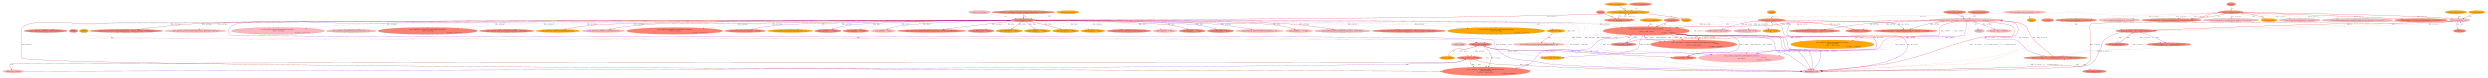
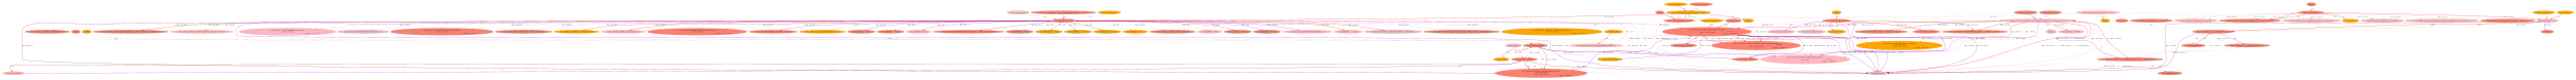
  digraph {
    fontname="Source Code Pro"
    node [color=darkgreen fillcolor=salmon fontname="Source Code Pro" style=filled]
    edge [color=purple fontname="Source Code Pro" style=dashed]
    n1 [color=darkorange label="(Call,p->data + voffset)"]
    n2 [color=darkorange label="(Call,android::Virtualizer_getParameter(pContext,\n (void *)p->data,\n (size_t *)&p->vsize,\n                                                              p->data + voffset))"]
    n3 [fillcolor=lightpink label="(MethodReturn,int)"]
    n4 [color=darkorange fillcolor=lightpink label="(Identifier,voffset)"]
    n5 [label="(Call,(void *)p->data)"]
    n6 [color=darkorange fillcolor=orange label="(Call,p->data)"]
    n7 [fillcolor=orange label="(Call,(void *)p->data)"]
    n8 [color=darkorange label="(Call,p->data + voffset)"]
    n9 [color=darkorange fillcolor=lightpink label="(Call,android::Equalizer_getParameter(pContext,\n                                                            p->data,\n &p->vsize,\n                                                            p->data + voffset))"]
    n10 [color=darkorange label="(Call,android::BassBoost_getParameter(pContext,\n                                                            p->data,\n (size_t *)&p->vsize,\n                                                            p->data + voffset))"]
    n11 [color=darkorange fillcolor=orange label="(Call,android::Volume_getParameter(pContext,\n (void *)p->data,\n (size_t *)&p->vsize,\n                                                         p->data + voffset))"]
    n12 [label="(Call,p->data + voffset)"]
    n13 [color=darkorange label="(Call,p->status = android::BassBoost_getParameter(pContext,\n                                                            p->data,\n (size_t *)&p->vsize,\n                                                            p->data + voffset))"]
    n14 [label="(Call,pContext == NULL)"]
    n15 [label="(Call,android::LvmEffect_enable(pContext))"]
    n16 [label="(Call,android::Effect_setConfig(pContext, (effect_config_t *) pCmdData))"]
    n17 [color=darkorange fillcolor=lightpink label="(Call,android::Effect_setConfig(pContext, &pContext->config))"]
    n18 [fillcolor=lightpink label="(Call,android::Volume_setParameter(pContext,\n (void *)p->data,\n                                                                 p->data + p->psize))"]
    n19 [fillcolor=lightpink label="(Call,android::VolumeSetVolumeLevel(pContext, 0))"]
    n20 [label="(Call,android::Virtualizer_setParameter(pContext,\n (void *)p->data,\n                                                                       p->data + p->psize))"]
    n21 [label="(Call,android::Effect_setEnabled(pContext, LVM_FALSE))"]
    n22 [color=darkorange fillcolor=orange label="(Identifier,NULL)"]
    n23 [color=darkorange fillcolor=orange label="(Call,android::LvmEffect_disable(pContext))"]
    n24 [color=darkorange fillcolor=lightpink label="(Call,android::LvmEffect_enable(pContext))"]
    n25 [color=darkorange label="(Call,android::BassBoost_setParameter(pContext,\n (void *)p->data,\n                                                                    p->data + p->psize))"]
-   n26 [color=darkorange label="(ControlStructure,if (pContext == NULL))"]
+   n26 [color=darkorange label="(VirtualizerSetStrength,if (pContext == NULL))"]
    n27 [color=darkorange fillcolor=orange label="(Call,android::BassSetStrength(pContext, 0))"]
    n28 [label="(Call,pCmdData   == NULL)"]
    n29 [color=darkorange label="(Call,pCmdData   == NULL)"]
    n30 [color=darkorange fillcolor=lightpink label="(Call,pCmdData == NULL)"]
    n31 [color=darkorange label="(Call,android::VolumeSetVolumeLevel(pContext, (int16_t)(maxdB*100)))"]
    n32 [label="(Call,pReplyData == NULL)"]
    n33 [fillcolor=orange label="(Call,pReplyData == NULL)"]
    n34 [fillcolor=orange label="(Call,pCmdData   == NULL)"]
    n35 [color=darkorange fillcolor=lightpink label="(Call,android::VirtualizerSetStrength(pContext, 0))"]
    n36 [fillcolor=orange label="(Call,pReplyData == NULL)"]
    n37 [color=darkorange fillcolor=orange label="(Call,pCmdData == NULL)"]
    n38 [label="(Call,android::LvmEffect_disable(pContext))"]
    n39 [color=darkorange fillcolor=lightpink label="(Call,pCmdData == NULL)"]
    n40 [label="(Call,pCmdData   == NULL)"]
    n41 [label="(Call,pReplyData == NULL)"]
    n42 [color=darkorange fillcolor=lightpink label="(Call,android::EqualizerSetPreset(pContext, 0))"]
    n43 [color=darkorange fillcolor=lightpink label="(Call,pCmdData    == NULL)"]
    n44 [fillcolor=lightpink label="(Call,android::Effect_setEnabled(pContext, FALSE_TRUE))"]
    n45 [label="(Call,android::Effect_getConfig(pContext, (effect_config_t *)pReplyData))"]
    n46 [fillcolor=orange label="(Call,android::Equalizer_setParameter(pContext,\n (void *)p->data,\n                                                                     p->data + p->psize))"]
    n47 [fillcolor=orange label="(Call,* pContext = (EffectContext *) self)"]
    n48 [color=darkorange label="(Call,(EffectContext *) self)"]
    n49 [fillcolor=orange label="(Block,)"]
    n50 [color=darkorange fillcolor=lightpink label="(MethodParameterIn,effect_handle_t  self)"]
    1000107 [fillcolor=orange]
    n52 [color=darkorange label="(Call,(size_t *)&p->vsize)"]
    n53 [label="(Call,sizeof(effect_param_t) + voffset + p->vsize)"]
    n54 [color=darkorange label="(Call,voffset + p->vsize)"]
    n55 [fillcolor=orange label="(Call,&p->vsize)"]
    n56 [color=darkorange fillcolor=lightpink label="(Call,(size_t *)&p->vsize)"]
    n57 [fillcolor=lightpink label="(Call,(size_t *)&p->vsize)"]
    n58 [color=darkorange label="(Call,*replySize = sizeof(effect_param_t) + voffset + p->vsize)"]
    n59 [fillcolor=lightpink label="(Call,voffset = ((p->psize - 1) / sizeof(int32_t) + 1) * sizeof(int32_t))"]
    n60 [label="(Call,((p->psize - 1) / sizeof(int32_t) + 1) * sizeof(int32_t))"]
    n61 [fillcolor=lightpink label="(Block,)"]
    n62 [color=darkorange fillcolor=lightpink label="(Call,p->data + voffset)"]
    n63 [label="(Call,sizeof(int32_t))"]
    n64 [label="(Call,(p->psize - 1) / sizeof(int32_t))"]
    n65 [label="(Call,(p->psize - 1) / sizeof(int32_t) + 1)"]
    n66 [color=darkorange label="(Call,sizeof(int32_t))"]
    n67 [fillcolor=lightpink label="(Call,p->psize - 1)"]
    n68 [color=darkorange label="(Literal,1)"]
    n69 [color=darkorange label="(Call,(size_t)p->psize)"]
    n70 [fillcolor=lightpink label="(Call,sizeof(effect_param_t) + p->psize)"]
    n71 [fillcolor=lightpink label="(Call,memcpy(pReplyData, pCmdData, sizeof(effect_param_t) + p->psize))"]
    n72 [label="(Call,cmdSize < (sizeof(effect_param_t) + p->psize))"]
    n73 [label="(Call,sizeof(effect_param_t) + p->psize)"]
    n74 [fillcolor=lightpink label="(Call,sizeof(effect_param_t) + p->psize)"]
    n75 [label="(Call,SIZE_MAX - sizeof(effect_param_t) < (size_t)p->psize)"]
    n76 [fillcolor=lightpink label="(Call,*replySize < (sizeof(effect_param_t) + p->psize))"]
    n77 [color=darkorange fillcolor=orange label="(Call,p->psize)"]
    n78 [color=darkorange label="(Identifier,pContext)"]
    n79 [fillcolor=lightpink label="(Identifier,cmdCode)"]
    n80 [color=darkorange fillcolor=orange label="(Identifier,pContext)"]
    n81 [color=darkorange fillcolor=orange label="(Identifier,pContext)"]
    n82 [label="(Call,p->data)"]
    n83 [label="(Literal,\"\tLVM_ERROR : Effect_command ERROR pContext == NULL\")"]
    n84 [label="(Identifier,voffset)"]
    n85 [color=darkorange label="(Literal,1)"]
    n86 [fillcolor=lightpink label="(Call,p->data)"]
    n87 [color=darkorange fillcolor=orange label="(Identifier,pContext)"]
    n88 [color=darkorange fillcolor=orange label="(Call,p->psize)"]
    n89 [label="(Identifier,pContext)"]
    n90 [fillcolor=orange label="(Identifier,int32_t)"]
    1000454 [color=darkorange]
    1000459 [fillcolor=orange]
    1000119 [color=darkorange]
    1000430 [fillcolor=orange]
    1000330
    n1 -> n2 [color=brown label="AST: " style=bold]
    n1 -> n3 [color=brown label="DDG: p->data" style=bold]
    n1 -> n4 [color=brown label="CFG: " style=bold]
    n2 -> n1 [color=brown label="CFG: "]
    n4 -> n1 [label="AST: " style=bold]
    n5 -> n1 [color=brown label="DDG: p->data"]
    n5 -> n2 [color=brown label="AST: "]
    n5 -> n2 [color=brown label="DDG: p->data" style=bold]
    n5 -> n6 [color=brown label="CFG: "]
    n5 -> n7 [color=red label="DDG: p->data"]
    n5 -> n8 [color=brown label="DDG: p->data" style=bold]
    n5 -> n9 [label="DDG: p->data" style=bold]
    n6 -> n5 [color=red label="AST: " style=bold]
    n10 -> n2 [label="DDG: pContext" style=bold]
    n10 -> n3 [color=brown label="DDG: p->data" style=bold]
    n10 -> n3 [color=brown label="DDG: pContext" style=bold]
    n10 -> n3 [label="DDG: p->data + voffset" style=bold]
    n10 -> n3 [label="DDG: (size_t *)&p->vsize" style=bold]
    n10 -> n5 [color=red label="DDG: p->data"]
    n10 -> n7 [label="DDG: p->data" style=bold]
    n10 -> n8 [color=brown label="DDG: p->data" style=bold]
    n10 -> n9 [color=red label="DDG: pContext"]
    n10 -> n9 [label="DDG: p->data"]
    n10 -> n11 [color=red label="DDG: pContext"]
    n10 -> n12 [label="CFG: " style=bold]
    n10 -> n13 [color=red label="AST: "]
    n10 -> n13 [label="DDG: pContext"]
    n10 -> n13 [color=brown label="DDG: p->data"]
    n10 -> n13 [color=red label="DDG: (size_t *)&p->vsize" style=bold]
    n10 -> n13 [color=red label="DDG: p->data + voffset" style=bold]
    n12 -> n10 [color=brown label="AST: "]
    n13 -> n10 [label="CFG: " style=bold]
    n14 -> n2 [color=brown label="DDG: pContext" style=bold]
    n14 -> n3 [label="DDG: pContext == NULL" style=bold]
    n14 -> n3 [color=brown label="DDG: pContext"]
    n14 -> n3 [label="DDG: NULL"]
    n14 -> n9 [label="DDG: pContext"]
    n14 -> n10 [color=red label="DDG: pContext"]
    n14 -> n11 [label="DDG: pContext"]
    n14 -> n15 [label="DDG: pContext"]
    n14 -> n16 [color=brown label="DDG: pContext" style=bold]
    n14 -> n17 [color=red label="DDG: pContext"]
    n14 -> n18 [color=red label="DDG: pContext"]
    n14 -> n19 [label="DDG: pContext"]
    n14 -> n20 [label="DDG: pContext"]
    n14 -> n21 [label="DDG: pContext"]
    n14 -> n22 [label="CFG: "]
    n14 -> n23 [color=red label="DDG: pContext" style=bold]
    n14 -> n24 [color=brown label="DDG: pContext" style=bold]
    n14 -> n25 [color=brown label="DDG: pContext"]
    n14 -> n26 [label="AST: " style=bold]
    n14 -> n27 [label="DDG: pContext"]
    n14 -> n28 [label="DDG: NULL" style=bold]
    n14 -> n29 [color=red label="DDG: NULL"]
    n14 -> n30 [label="DDG: NULL" style=bold]
    n14 -> n31 [color=brown label="DDG: pContext" style=bold]
    n14 -> n32 [label="DDG: NULL"]
    n14 -> n33 [color=brown label="DDG: NULL" style=bold]
    n14 -> n34 [label="DDG: NULL" style=bold]
    n14 -> n35 [color=brown label="DDG: self"]
    n14 -> n36 [color=red label="DDG: NULL" style=bold]
    n14 -> n37 [color=brown label="DDG: NULL"]
    n14 -> n38 [label="DDG: pContext"]
    n14 -> n39 [color=red label="DDG: NULL"]
    n14 -> n40 [color=red label="DDG: NULL" style=bold]
    n14 -> n41 [label="DDG: NULL" style=bold]
    n14 -> n42 [label="DDG: pContext" style=bold]
    n14 -> n43 [color=brown label="DDG: NULL" style=bold]
    n14 -> n44 [color=red label="DDG: pContext" style=bold]
    n14 -> n45 [label="DDG: pContext"]
    n14 -> n46 [color=red label="DDG: pContext"]
    n22 -> n35 [color=brown label="AST: " style=bold]
    n47 -> n3 [color=red label="DDG: (EffectContext *) self"]
    n47 -> n14 [color=red label="DDG: pContext" style=bold]
    n47 -> n48 [label="CFG: "]
    n47 -> n49 [color=red label="AST: " style=bold]
    n48 -> n3 [color=brown label="DDG: self"]
    n48 -> n47 [color=brown label="AST: "]
    n48 -> n47 [color=red label="DDG: self"]
    n50 -> n3 [color=red label="DDG: self"]
    n50 -> n48 [color=red label="DDG: self"]
    n50 -> 1000107 [color=brown label="AST: "]
    n52 -> n3 [label="DDG: &p->vsize" style=bold]
    n52 -> n9 [label="DDG: &p->vsize" style=bold]
    n52 -> n10 [color=red label="AST: "]
    n52 -> n10 [label="DDG: &p->vsize"]
    n52 -> n53 [label="DDG: &p->vsize"]
    n52 -> n54 [color=red label="DDG: &p->vsize" style=bold]
    n52 -> n55 [label="CFG: " style=bold]
    n52 -> n56 [label="DDG: &p->vsize" style=bold]
    n52 -> n57 [color=red label="DDG: &p->vsize"]
    n52 -> n58 [color=brown label="DDG: &p->vsize" style=bold]
    n55 -> n52 [color=brown label="AST: "]
    n59 -> n1 [label="DDG: voffset"]
    n59 -> n2 [label="DDG: voffset"]
    n59 -> n3 [color=red label="DDG: ((p->psize - 1) / sizeof(int32_t) + 1) * sizeof(int32_t)" style=bold]
    n59 -> n8 [label="DDG: voffset" style=bold]
    n59 -> n9 [color=red label="DDG: voffset"]
    n59 -> n10 [color=red label="DDG: voffset" style=bold]
    n59 -> n11 [color=brown label="DDG: voffset"]
    n59 -> n12 [color=red label="DDG: voffset" style=bold]
    n59 -> n53 [color=brown label="DDG: voffset" style=bold]
    n59 -> n54 [label="DDG: voffset"]
    n59 -> n58 [color=brown label="DDG: voffset" style=bold]
    n59 -> n60 [label="CFG: "]
    n59 -> n61 [label="AST: "]
    n59 -> n62 [label="DDG: voffset" style=bold]
    n60 -> n3 [color=brown label="DDG: (p->psize - 1) / sizeof(int32_t) + 1"]
    n60 -> n59 [color=red label="AST: " style=bold]
    n60 -> n59 [label="DDG: (p->psize - 1) / sizeof(int32_t) + 1" style=bold]
    n60 -> n63 [label="CFG: "]
    n63 -> n60 [color=red label="AST: "]
    n64 -> n3 [color=brown label="DDG: p->psize - 1" style=bold]
    n64 -> n60 [label="DDG: p->psize - 1"]
    n64 -> n65 [label="AST: " style=bold]
    n64 -> n65 [color=red label="DDG: p->psize - 1"]
    n64 -> n66 [label="CFG: "]
    n65 -> n60 [label="AST: "]
    n66 -> n64 [color=red label="AST: " style=bold]
    n67 -> n3 [color=brown label="DDG: p->psize" style=bold]
    n67 -> n64 [color=red label="AST: "]
    n67 -> n64 [color=red label="DDG: p->psize"]
    n67 -> n64 [color=red label="DDG: 1" style=bold]
    n67 -> n68 [label="CFG: " style=bold]
    n68 -> n67 [label="AST: "]
    n69 -> n3 [color=red label="DDG: p->psize"]
    n69 -> n67 [color=red label="DDG: p->psize" style=bold]
    n69 -> n70 [color=brown label="DDG: p->psize"]
    n69 -> n71 [label="DDG: p->psize"]
-   n69 -> n72 [color=red label="DDG: p->psize" style=bold]
+   n69 -> n72 [color=red label="DDG: p->psize"]
    n69 -> n73 [color=red label="DDG: p->psize"]
    n69 -> n74 [color=red label="DDG: p->psize"]
    n69 -> n75 [color=brown label="AST: " style=bold]
    n69 -> n75 [label="DDG: p->psize"]
    n69 -> n76 [color=brown label="DDG: p->psize"]
    n69 -> n77 [color=brown label="CFG: "]
    n75 -> n69 [color=red label="CFG: " style=bold]
    n77 -> n69 [color=red label="AST: " style=bold]
    n78 -> n47 [color=red label="AST: "]
    n79 -> n14 [color=brown label="CFG: "]
    n80 -> n47 [label="CFG: " style=bold]
    n81 -> n10 [color=red label="AST: "]
    n82 -> n10 [color=brown label="AST: " style=bold]
    n83 -> n14 [color=brown label="CFG: " style=bold]
    n84 -> n59 [color=brown label="AST: "]
    n85 -> n64 [label="CFG: "]
    n86 -> n1 [color=red label="AST: "]
    n87 -> n14 [label="AST: "]
    n88 -> n67 [color=brown label="AST: " style=bold]
    n89 -> n59 [label="CFG: " style=bold]
    n90 -> n67 [color=brown label="CFG: "]
    1000454 -> n5 [color=red label="AST: "]
    1000459 -> n5 [color=red label="CFG: "]
    1000119 -> n48 [color=brown label="AST: " style=bold]
    1000430 -> n52 [color=brown label="AST: "]
    1000330 -> n69 [label="AST: "]
  }
